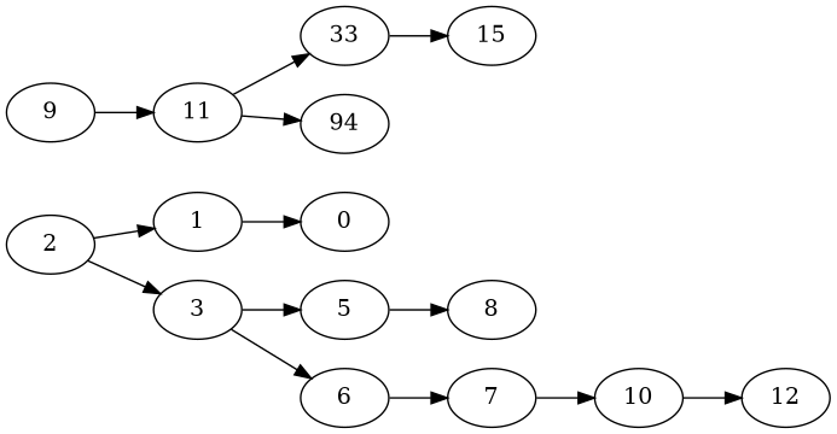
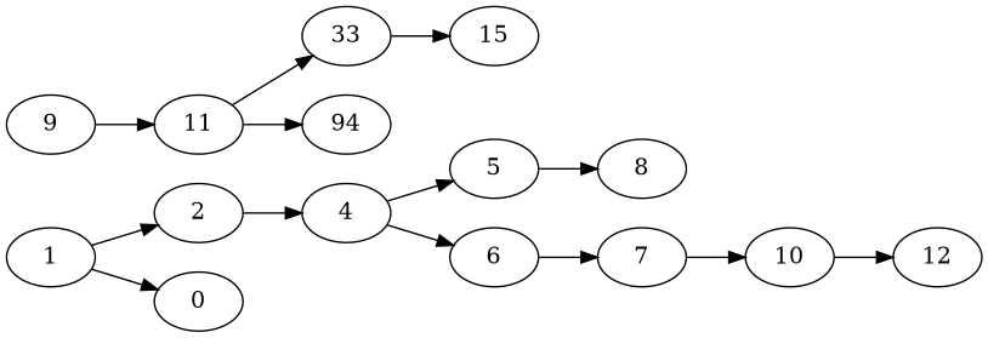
  digraph {
    rankdir=LR
    node [alpha=0.01]
    1 [expect_size=41950208]
    2 [expect_size=23994368]
    n3 [alpha=0.16 expect_size=22332416 label=0]
-   4 [alpha=0.04 expect_size=13031424 label=3]
+   4 [alpha=0.04 expect_size=13031424]
    5 [alpha=0.19 expect_size=37810176]
    6 [alpha=0.04 expect_size=8479744]
    8 [alpha=0.15 expect_size=41589760]
    7 [alpha=0.14 expect_size=27103232]
    9 [alpha=0.02 expect_size=5788672]
    11 [alpha=0.14 expect_size=29670400]
    10 [alpha=0.13 expect_size=33934336]
    n12 [alpha=0.12 expect_size=33670144 label=33]
    n13 [alpha=0.15 expect_size=25346048 label=94]
    12 [alpha=0.03 expect_size=31098880]
    15 [alpha=0.17 expect_size=34701312]
-   2 -> 1
+   1 -> 2
    1 -> n3
    2 -> 4
    4 -> 5
    4 -> 6
    5 -> 8
    6 -> 7
    7 -> 10
    9 -> 11
    11 -> n12
    11 -> n13
    10 -> 12
    n12 -> 15
  }
